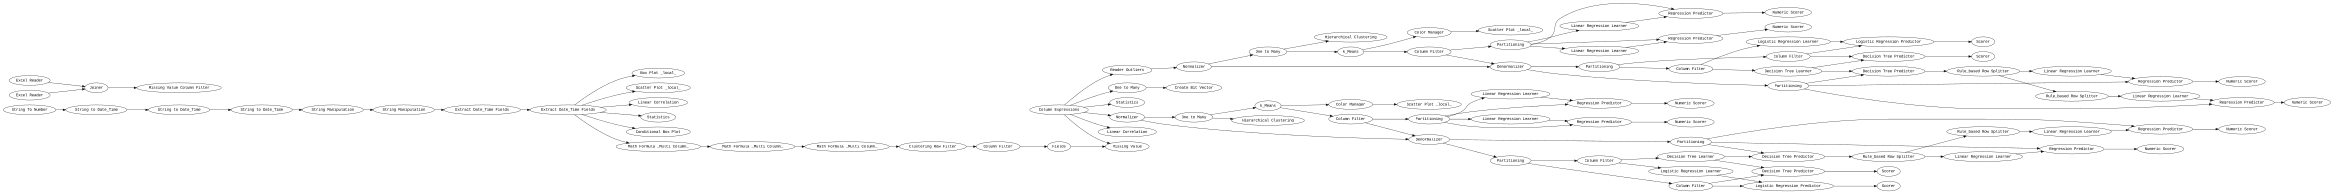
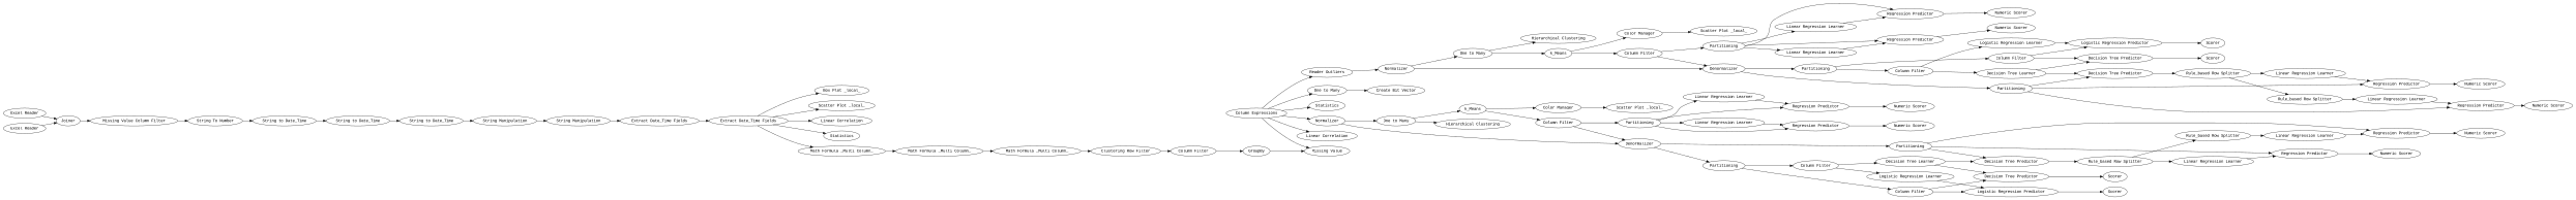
  digraph {
    fontname="Liberation Mono"
    rankdir=LR
    node [fontname="Liberation Mono"]
    edge [fontname="Liberation Mono"]
    n1 [label=Partitioning]
    n2 [label="Linear Regression Learner"]
    n3 [label="Regression Predictor"]
    n4 [label="Regression Predictor"]
    n5 [label="Linear Regression Learner"]
    n6 [label="Numeric Scorer"]
    n7 [label="Numeric Scorer"]
    n8 [label="Column Expressions"]
    n9 [label=Normalizer]
    n10 [label="Linear Correlation"]
    n11 [label="Reader Outliers"]
    n12 [label="One to Many"]
    n13 [label=Statistics]
    n14 [label="Missing Value"]
    n15 [label="One to Many"]
    n16 [label=Denormalizer]
    n17 [label=Normalizer]
    n18 [label="Create Bit Vector"]
    n19 [label=k_Means]
    n20 [label="Hierarchical Clustering"]
    n21 [label=Partitioning]
    n22 [label=Partitioning]
    n23 [label="Column Filter"]
    n24 [label=Partitioning]
    n25 [label="Regression Predictor"]
    n26 [label="Regression Predictor"]
    n27 [label="Linear Regression Learner"]
    n28 [label="Linear Regression Learner"]
    n29 [label="Numeric Scorer"]
    n30 [label="Numeric Scorer"]
    n31 [label="Excel Reader"]
    n32 [label=Joiner]
    n33 [label="Missing Value Column Filter"]
    n34 [label="String To Number"]
    n35 [label="Logistic Regression Predictor"]
    n36 [label=Scorer]
    n37 [label="Decision Tree Predictor"]
    n38 [label="Rule_based Row Splitter"]
    n39 [label="Rule_based Row Splitter"]
    n40 [label="Linear Regression Learner"]
    n41 [label="Linear Regression Learner"]
    n42 [label="Regression Predictor"]
    n43 [label="Regression Predictor"]
    n44 [label="Numeric Scorer"]
    n45 [label="Color Manager"]
    n46 [label="Scatter Plot _local_"]
    n47 [label="String Manipulation"]
    n48 [label="String Manipulation"]
    n49 [label="Extract Date_Time Fields"]
    n50 [label="Extract Date_Time Fields"]
    n51 [label="Box Plot _local_"]
    n52 [label="Scatter Plot _local_"]
    n53 [label="Linear Correlation"]
    n54 [label=Statistics]
-   n55 [label="Conditional Box Plot"]
    n56 [label="Math Formula _Multi Column_"]
    n57 [label="Math Formula _Multi Column_"]
    n58 [label=Partitioning]
    n59 [label="Numeric Scorer"]
    n60 [label="Color Manager"]
    n61 [label="Scatter Plot _local_"]
    n62 [label=Denormalizer]
    n63 [label="One to Many"]
    n64 [label=Partitioning]
    n65 [label=k_Means]
    n66 [label="Hierarchical Clustering"]
    n67 [label="Math Formula _Multi Column_"]
    n68 [label="Clustering Row Filter"]
    n69 [label="Column Filter"]
-   n70 [label=Fields]
+   n70 [label=GroupBy]
    n71 [label="Decision Tree Predictor"]
    n72 [label="Rule_based Row Splitter"]
    n73 [label="Rule_based Row Splitter"]
    n74 [label="Linear Regression Learner"]
    n75 [label="Linear Regression Learner"]
    n76 [label="Regression Predictor"]
    n77 [label="Regression Predictor"]
    n78 [label="Numeric Scorer"]
    n79 [label="Column Filter"]
    n80 [label="Column Filter"]
    n81 [label="Numeric Scorer"]
    n82 [label="Excel Reader"]
    n83 [label="String to Date_Time"]
    n84 [label="String to Date_Time"]
    n85 [label="Column Filter"]
    n86 [label="Column Filter"]
    n87 [label="Column Filter"]
    n88 [label="Decision Tree Learner"]
    n89 [label="Logistic Regression Learner"]
    n90 [label="Decision Tree Predictor"]
    n91 [label=Scorer]
    n92 [label="String to Date_Time"]
    n93 [label="Decision Tree Predictor"]
    n94 [label="Logistic Regression Predictor"]
    n95 [label="Decision Tree Learner"]
    n96 [label="Logistic Regression Learner"]
    n97 [label=Scorer]
    n98 [label=Scorer]
    n1 -> n2
    n1 -> n3
    n1 -> n4
    n1 -> n5
    n2 -> n4
    n3 -> n6
    n4 -> n7
    n5 -> n3
    n8 -> n9
    n8 -> n10
    n8 -> n11
    n8 -> n12
    n8 -> n13
    n8 -> n14
    n9 -> n15
    n9 -> n16
    n11 -> n17
    n12 -> n18
    n15 -> n19
    n15 -> n20
    n16 -> n21
    n16 -> n22
    n17 -> n62
    n17 -> n63
    n19 -> n23
    n19 -> n45
    n21 -> n71
    n21 -> n76
    n21 -> n77
    n22 -> n79
    n22 -> n80
    n23 -> n16
    n23 -> n24
    n24 -> n25
    n24 -> n26
    n24 -> n27
    n24 -> n28
    n25 -> n29
    n26 -> n30
    n27 -> n26
    n28 -> n25
    n31 -> n32
    n32 -> n33
+   n33 -> n34
    n34 -> n92
    n35 -> n36
    n37 -> n38
    n38 -> n39
    n38 -> n40
    n39 -> n41
    n40 -> n42
    n41 -> n43
    n42 -> n59
    n43 -> n44
    n45 -> n46
    n47 -> n48
    n48 -> n49
    n49 -> n50
    n50 -> n51
    n50 -> n52
    n50 -> n53
    n50 -> n54
-   n50 -> n55
    n50 -> n56
    n56 -> n57
    n57 -> n67
    n58 -> n37
    n58 -> n42
    n58 -> n43
    n60 -> n61
    n62 -> n58
    n62 -> n64
    n63 -> n65
    n63 -> n66
    n64 -> n85
    n64 -> n86
    n65 -> n60
    n65 -> n87
    n67 -> n68
    n68 -> n69
    n69 -> n70
    n70 -> n14
    n71 -> n72
    n72 -> n73
    n72 -> n74
    n73 -> n75
    n74 -> n76
    n75 -> n77
    n76 -> n81
    n77 -> n78
    n79 -> n88
    n79 -> n89
    n80 -> n35
    n80 -> n90
    n82 -> n32
    n83 -> n47
    n84 -> n83
    n85 -> n93
    n85 -> n94
    n86 -> n95
    n86 -> n96
    n87 -> n1
    n87 -> n62
    n88 -> n71
    n88 -> n90
    n89 -> n35
    n90 -> n91
    n92 -> n84
    n93 -> n97
    n94 -> n98
    n95 -> n37
    n95 -> n93
    n96 -> n94
  }
